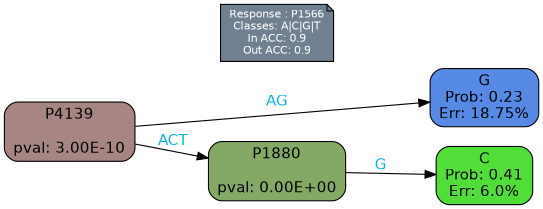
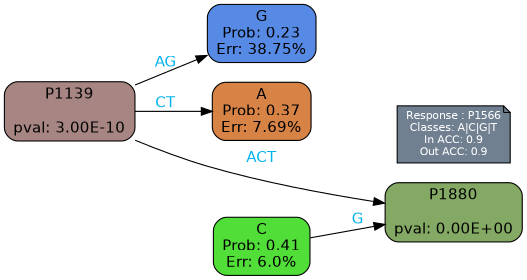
  digraph {
    rankdir=LR
    ranksep=equally
    splines=polylines
    node [color=black fontname=helvetica shape=box style="filled, rounded"]
    edge [fontcolor=deepskyblue2 fontname=helvetica]
-   n1 [fillcolor="#568ae5" label="G\nProb: 0.23\nErr: 18.75%"]
+   n1 [fillcolor="#568ae5" label="G\nProb: 0.23\nErr: 38.75%"]
+   n2 [fillcolor="#d78346" label="A\nProb: 0.37\nErr: 7.69%"]
    n3 [fillcolor="#51de39" label="C\nProb: 0.41\nErr: 6.0%"]
    n4 [align=left fillcolor=slategray fontcolor=white fontsize=10 label="Response : P1566\nClasses: A|C|G|T\nIn ACC: 0.9\nOut ACC: 0.9\n" shape=note style=filled]
    n5 [fillcolor="#83a964" label="P1880\n\npval: 0.00E+00"]
-   n6 [fillcolor="#a68582" label="P4139\n\npval: 3.00E-10"]
+   n6 [fillcolor="#a68582" label="P1139\n\npval: 3.00E-10"]
    subgraph sub_1 {
      rank=same
      n1
+     n2
      n3
    }
    subgraph sub_2 {
      rank=same
      n4
      n5
    }
-   n5 -> n3 [label=G]
+   n3 -> n5 [label=G]
    n6 -> n1 [label=AG]
+   n6 -> n2 [label=CT]
    n6 -> n5 [label=ACT]
  }
